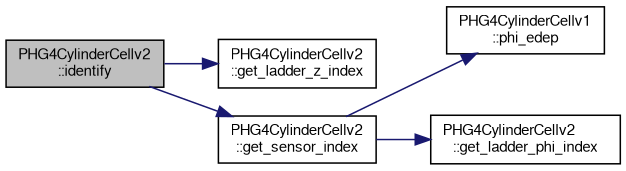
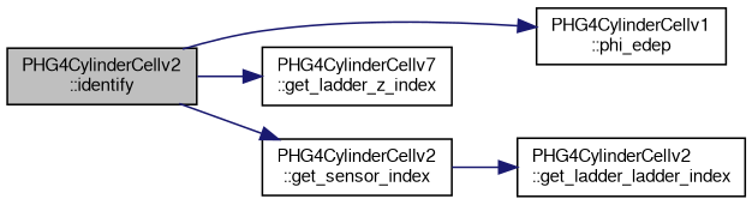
  digraph {
    rankdir=LR
    node [color=black fontname=FreeSans fontsize=10 shape=record]
    edge [color=midnightblue fontname=FreeSans fontsize=10 labelfontname=FreeSans labelfontsize=10 style=solid]
    n1 [fillcolor=grey75 fontcolor=black height=0.2 label="PHG4CylinderCellv2\l::identify" style=filled width=0.4]
    n2 [height=0.2 label="PHG4CylinderCellv1\l::phi_edep" width=0.4]
-   n3 [height=0.2 label="PHG4CylinderCellv2\l::get_ladder_z_index" width=0.4]
+   n3 [height=0.2 label="PHG4CylinderCellv7\l::get_ladder_z_index" width=0.4]
    n4 [height=0.2 label="PHG4CylinderCellv2\l::get_sensor_index" width=0.4]
-   n5 [height=0.2 label="PHG4CylinderCellv2\l::get_ladder_phi_index" width=0.4]
-   n4 -> n2
+   n5 [height=0.2 label="PHG4CylinderCellv2\l::get_ladder_ladder_index" width=0.4]
+   n1 -> n2
    n1 -> n3
    n1 -> n4
    n4 -> n5
  }
